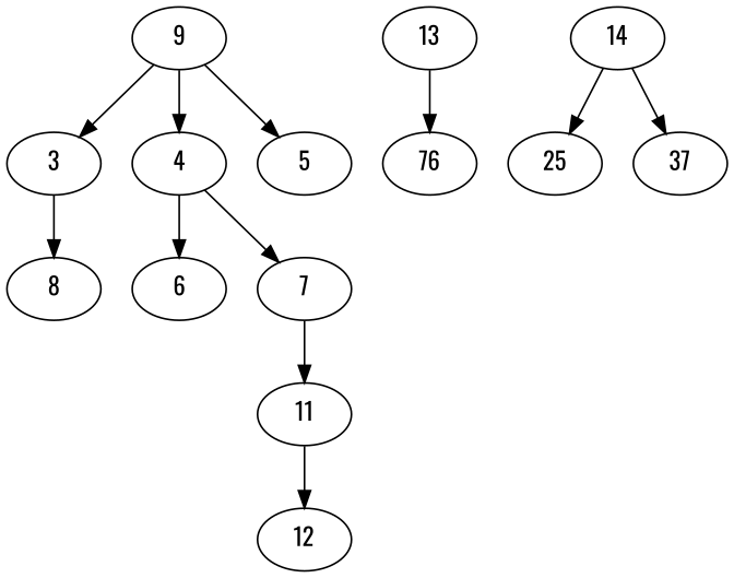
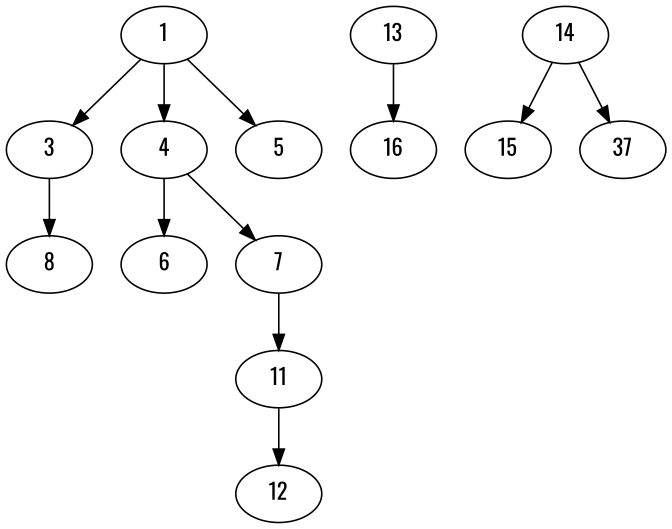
  digraph {
    fontname=Oswald
    node [alpha=0.18 fontname=Oswald]
    edge [fontname=Oswald]
-   1 [alpha=0.07 expect_size=269929997132354144 label=9]
+   1 [alpha=0.07 expect_size=269929997132354144]
    3 [expect_size=6159663164074707]
    4 [alpha=0.11 expect_size=10204236715133362]
    5 [alpha=0.14 expect_size=286181071044130400]
    8 [alpha=0.00 expect_size=52442452259636320]
    6 [alpha=0.12 expect_size=259604885691000946688]
    7 [alpha=0.19 expect_size=45744564546567080]
    11 [alpha=0.09 expect_size=115176509366413216]
    12 [alpha=0.16 expect_size=253990051343557984256]
    13 [alpha=0.16 expect_size=4075104402089734]
-   16 [expect_size=8403315290615752 label=76]
+   16 [expect_size=8403315290615752]
    14 [alpha=0.13 expect_size=35427167084532989952]
-   15 [alpha=0.09 expect_size=3630316259536535552 label=25]
+   15 [alpha=0.09 expect_size=3630316259536535552]
    n14 [alpha=0.10 expect_size=74491096863128682496 label=37]
    1 -> 3
    1 -> 4
    1 -> 5
    3 -> 8
    4 -> 6
    4 -> 7
    7 -> 11
    11 -> 12
    13 -> 16
    14 -> 15
    14 -> n14
  }
